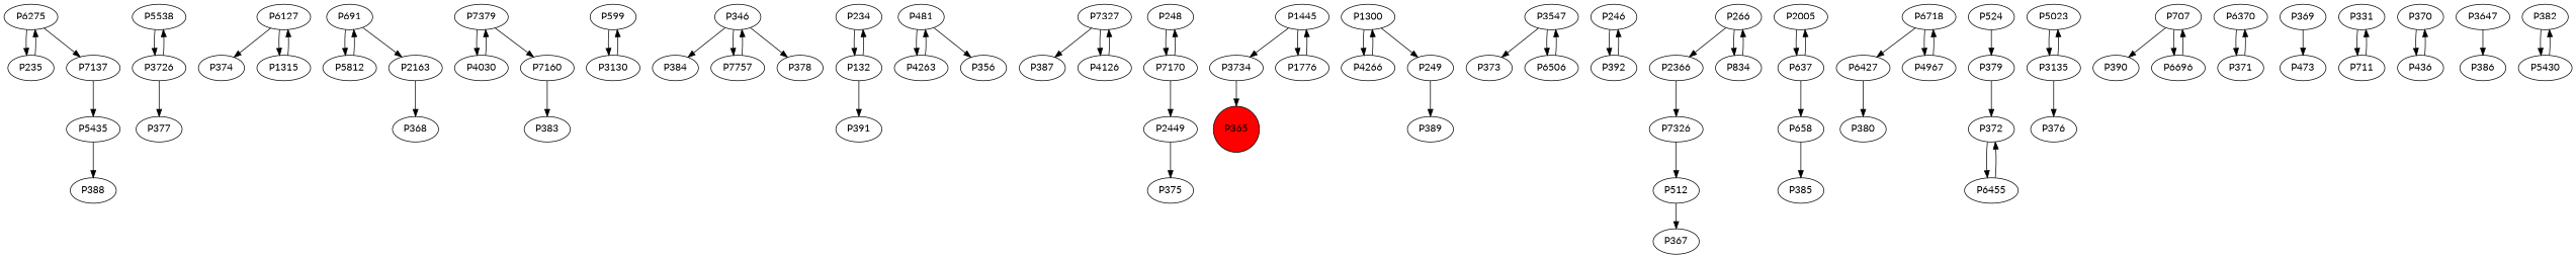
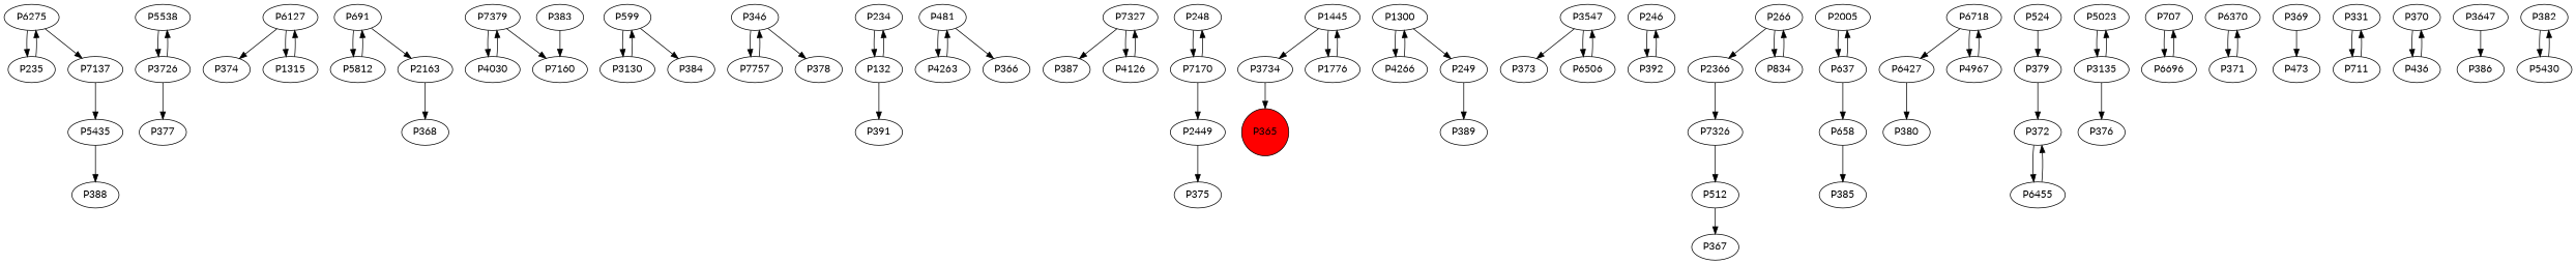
  digraph {
    fontname=Lato
    node [fontname=Lato]
    edge [fontname=Lato]
    P6275
    P235
    P7137
    P5435
    P5538
    P3726
    P377
    P6127
    P374
    P1315
    P2163
    P368
    P7379
    P4030
    P7160
    P383
    P599
    P3130
    P384
    P346
    P7757
    P378
    P234
    P132
    P391
    P481
    P4263
-   P366 [label=P356]
+   P366
    P7327
    P387
    P4126
    P248
    P7170
    P2449
    P375
    P1445
    P3734
    P1776
    P365 [fillcolor=red shape=circle style=filled]
    P1300
    P4266
    P249
    P389
    P5812
    P691
    P3547
    P373
    P6506
    P246
    P392
    P266
    P2366
    P834
    P7326
    P512
    P2005
    P637
    P658
    P385
    P388
    P367
    P6718
    P6427
    P4967
    P380
    P372
    P6455
    P524
    P379
    P5023
    P3135
    P376
    P707
-   P390
    P6696
    P6370
    P371
    P369
    P473
    n80 [label=P331]
    P711
    P370
    P436
    P3647
    P386
    P382
    P5430
    P6275 -> P235
    P6275 -> P7137
    P235 -> P6275
    P7137 -> P5435
    P5435 -> P388
    P5538 -> P3726
    P3726 -> P5538
    P3726 -> P377
    P6127 -> P374
    P6127 -> P1315
    P1315 -> P6127
    P2163 -> P368
    P7379 -> P4030
    P7379 -> P7160
    P4030 -> P7379
-   P7160 -> P383
+   P383 -> P7160
    P599 -> P3130
-   P346 -> P384
+   P599 -> P384
    P3130 -> P599
    P346 -> P7757
    P346 -> P378
    P7757 -> P346
    P234 -> P132
    P132 -> P234
    P132 -> P391
    P481 -> P4263
    P481 -> P366
    P4263 -> P481
    P7327 -> P387
    P7327 -> P4126
    P4126 -> P7327
    P248 -> P7170
    P7170 -> P248
    P7170 -> P2449
    P2449 -> P375
    P1445 -> P3734
    P1445 -> P1776
    P3734 -> P365
    P1776 -> P1445
    P1300 -> P4266
    P1300 -> P249
    P4266 -> P1300
    P249 -> P389
    P5812 -> P691
    P691 -> P2163
    P691 -> P5812
    P3547 -> P373
    P3547 -> P6506
    P6506 -> P3547
    P246 -> P392
    P392 -> P246
    P266 -> P2366
    P266 -> P834
    P2366 -> P7326
    P834 -> P266
    P7326 -> P512
    P512 -> P367
    P2005 -> P637
    P637 -> P2005
    P637 -> P658
    P658 -> P385
    P6718 -> P6427
    P6718 -> P4967
    P6427 -> P380
    P4967 -> P6718
    P372 -> P6455
    P6455 -> P372
    P524 -> P379
    P379 -> P372
    P5023 -> P3135
    P3135 -> P5023
    P3135 -> P376
-   P707 -> P390
    P707 -> P6696
    P6696 -> P707
    P6370 -> P371
    P371 -> P6370
    P369 -> P473
    n80 -> P711
    P711 -> n80
    P370 -> P436
    P436 -> P370
    P3647 -> P386
    P382 -> P5430
    P5430 -> P382
  }
